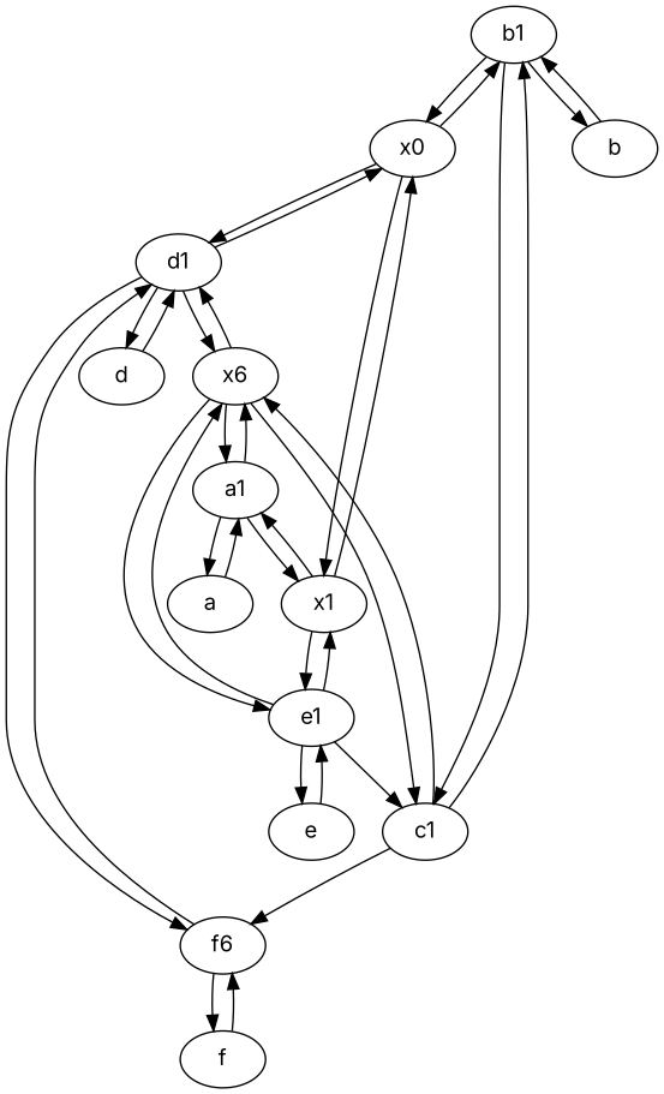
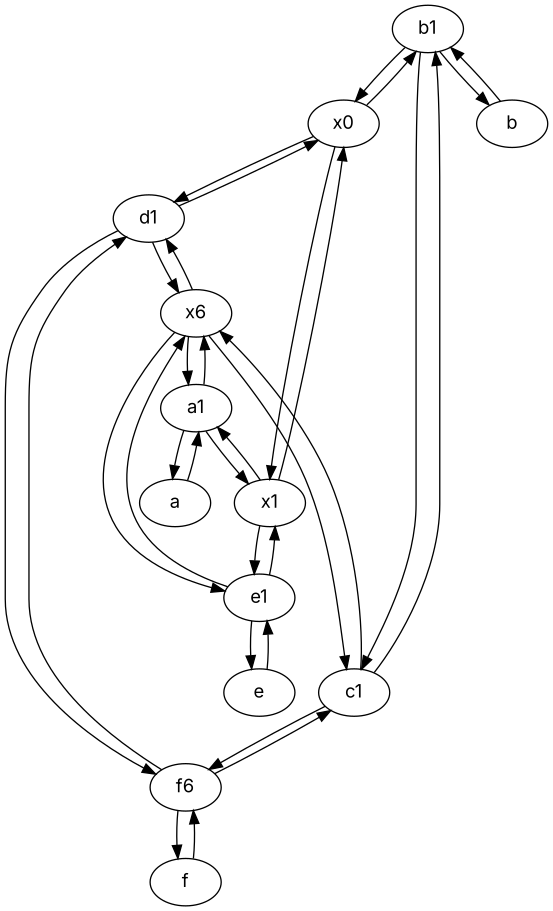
  digraph {
    fontname=Inter
    node [fontname=Inter]
    edge [fontname=Inter]
    b1
    x0
    b
    c1
    x1
    d1
    e1
    a1
    n9 [label=x6]
    n10 [label=f6]
-   d
    e
    a
    f
    b1 -> x0
    b1 -> b
    b1 -> c1
    x0 -> b1
    x0 -> x1
    x0 -> d1
    b -> b1
    c1 -> b1
    c1 -> n9
    c1 -> n10
    x1 -> x0
    x1 -> e1
    x1 -> a1
    d1 -> x0
    d1 -> n9
    d1 -> n10
-   d1 -> d
    e1 -> x1
    e1 -> n9
    e1 -> e
    a1 -> x1
    a1 -> n9
    a1 -> a
    n9 -> c1
    n9 -> d1
    n9 -> e1
    n9 -> a1
-   e1 -> c1
+   n10 -> c1
    n10 -> d1
    n10 -> f
-   d -> d1
    e -> e1
    a -> a1
    f -> n10
  }
